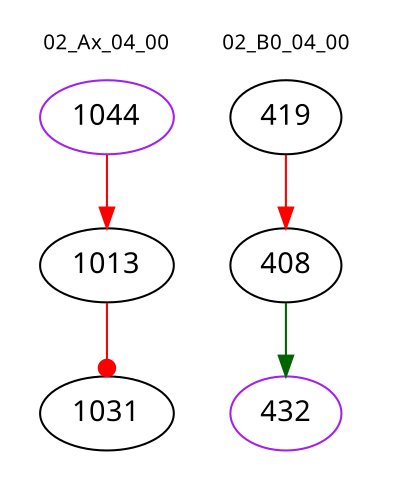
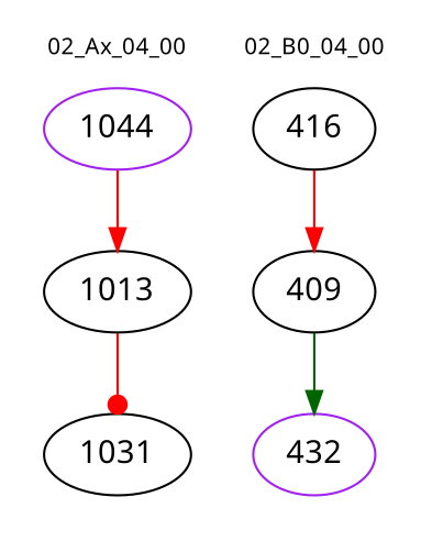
  digraph {
    fontname="Noto Sans"
    node [color=black fontname="Noto Sans"]
    edge [arrowhead=normal color=red fontname="Noto Sans"]
    n1 [color=purple label=1044]
    n2 [label=1013]
    n3 [label=1031]
-   n4 [label=419]
-   n5 [label=408]
+   n4 [label=416]
+   n5 [label=409]
    n6 [color=purple label=432]
    subgraph cluster_1 {
      color=white
      fontsize=10
      label="02_Ax_04_00"
      n1
      n2
      n3
    }
    subgraph cluster_2 {
      color=white
      fontsize=10
      label="02_B0_04_00"
      n4
      n5
      n6
    }
    n1 -> n2
    n2 -> n3 [arrowhead=dot]
    n4 -> n5
    n5 -> n6 [color=darkgreen]
  }
